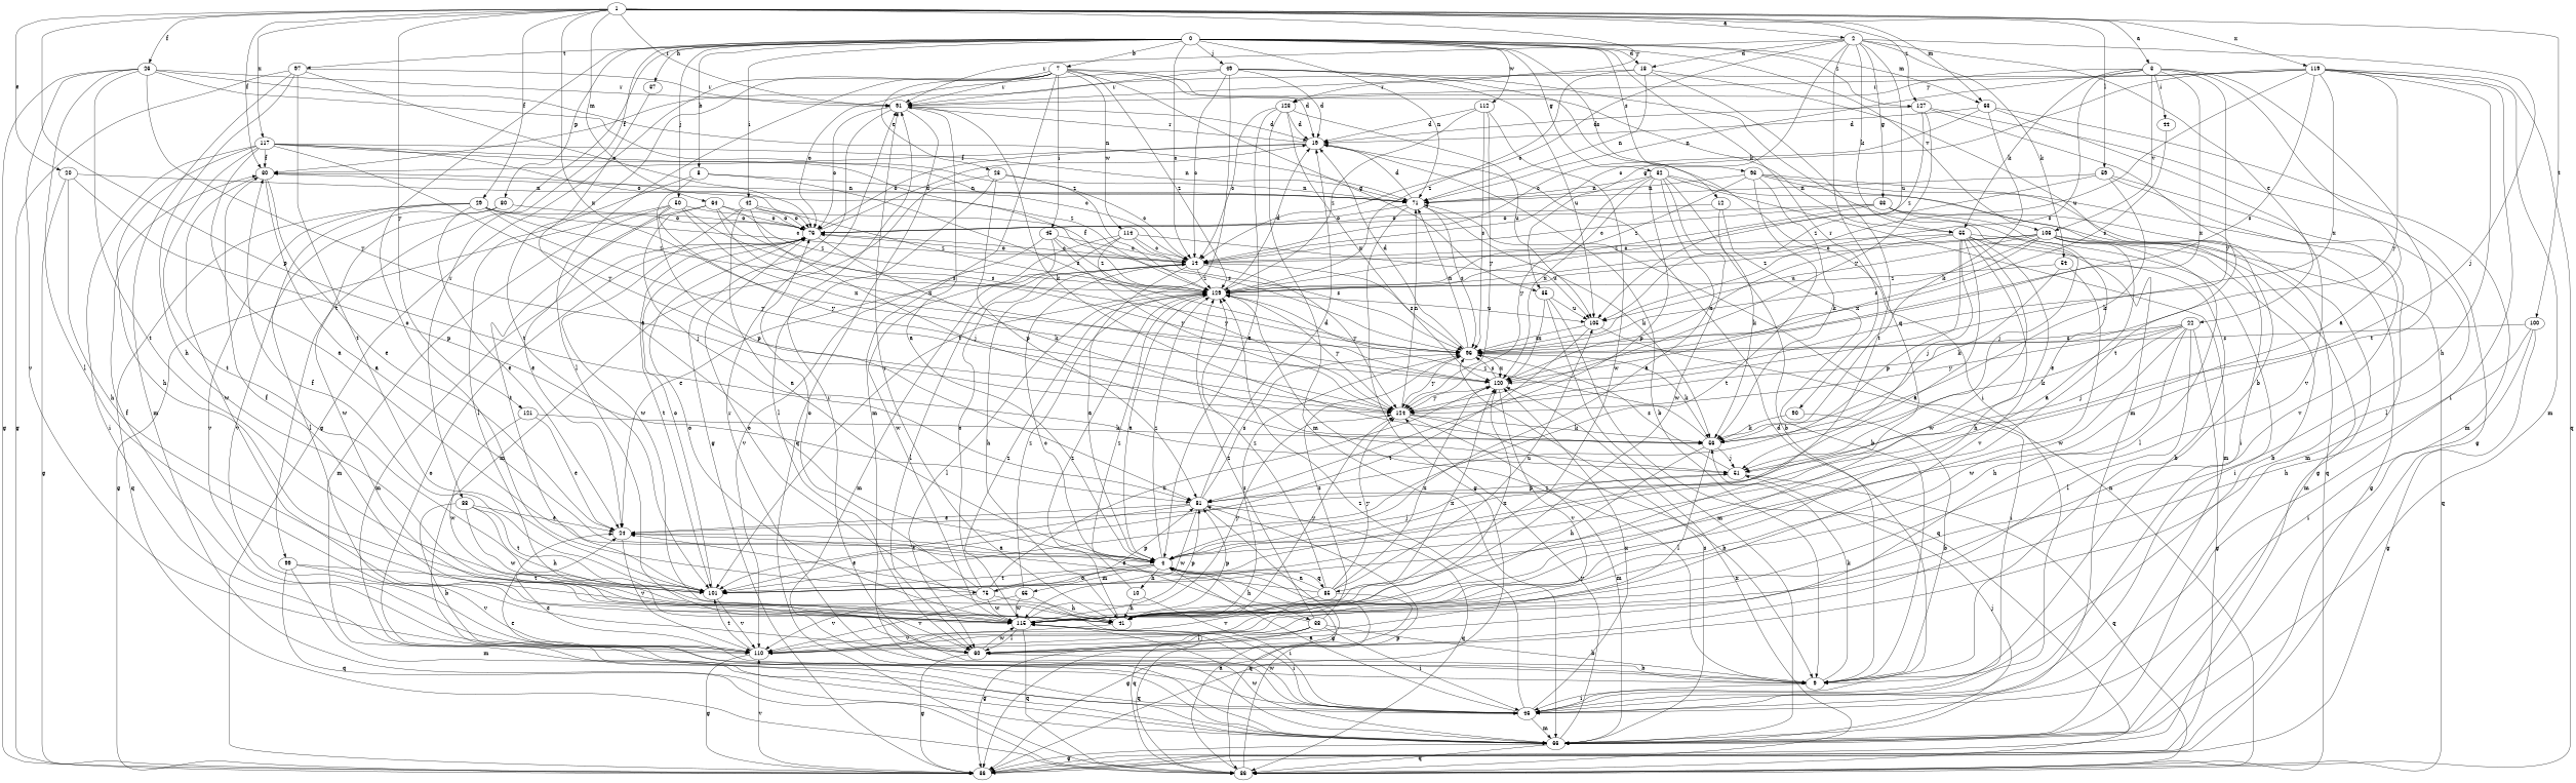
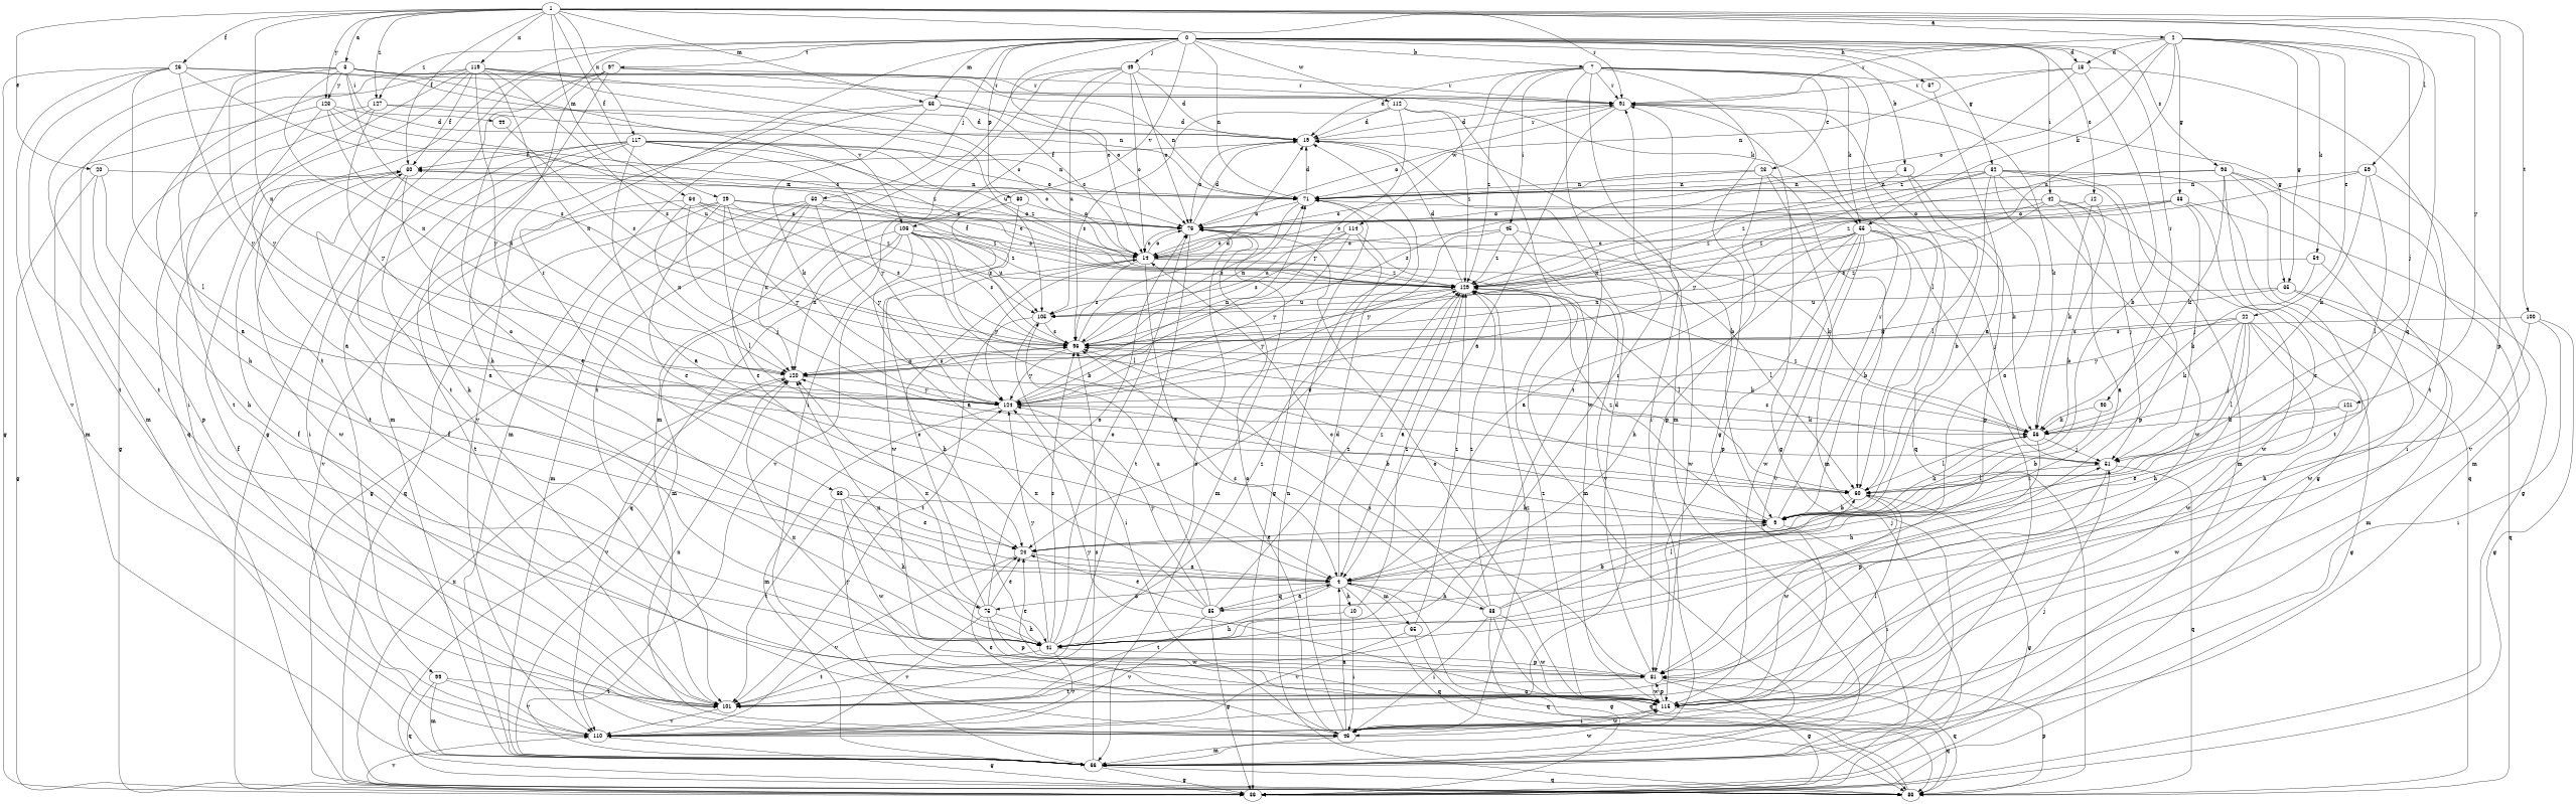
  strict digraph {
    0
    7
    8
    12
    14
    18
    32
    37
    42
    49
    50
    63
    71
    75
    80
    88
    90
    93
    97
    99
    106
    112
    127
    91
    35
    55
    101
    129
    19
    23
    36
    45
    60
    66
    114
    81
    96
    9
    56
    76
    4
    124
    41
    120
    86
    115
    51
    105
    46
    24
    110
    1
    2
    3
    20
    26
    29
    30
    59
    64
    100
    117
    119
    121
    123
    22
    33
    54
    85
    44
    38
    n72 [label=10]
    65
    0 -> 7 [label=b]
    0 -> 8 [label=b]
    0 -> 12 [label=c]
    0 -> 14 [label=c]
    0 -> 18 [label=d]
    0 -> 32 [label=g]
    0 -> 37 [label=h]
    0 -> 42 [label=i]
    0 -> 49 [label=j]
    0 -> 50 [label=j]
    0 -> 63 [label=m]
    0 -> 71 [label=n]
    0 -> 75 [label=o]
    0 -> 80 [label=p]
    0 -> 88 [label=r]
    0 -> 90 [label=r]
    0 -> 93 [label=s]
    0 -> 97 [label=t]
    0 -> 99 [label=t]
    0 -> 106 [label=v]
    0 -> 112 [label=w]
    0 -> 127 [label=z]
    7 -> 91 [label=r]
    7 -> 35 [label=g]
    7 -> 55 [label=k]
    7 -> 101 [label=t]
    7 -> 129 [label=z]
    7 -> 19 [label=d]
    7 -> 23 [label=e]
    7 -> 36 [label=g]
    7 -> 45 [label=i]
    7 -> 60 [label=l]
    7 -> 66 [label=m]
    7 -> 114 [label=w]
    8 -> 71 [label=n]
    8 -> 60 [label=l]
    8 -> 81 [label=p]
    8 -> 96 [label=s]
    12 -> 9 [label=b]
    12 -> 56 [label=k]
    12 -> 76 [label=o]
    14 -> 129 [label=z]
    14 -> 60 [label=l]
    14 -> 96 [label=s]
    14 -> 76 [label=o]
    14 -> 4 [label=a]
    14 -> 124 [label=y]
    14 -> 41 [label=h]
    18 -> 71 [label=n]
    18 -> 91 [label=r]
    18 -> 101 [label=t]
    18 -> 129 [label=z]
    18 -> 9 [label=b]
    32 -> 71 [label=n]
    32 -> 66 [label=m]
    32 -> 81 [label=p]
    32 -> 9 [label=b]
    32 -> 4 [label=a]
    32 -> 124 [label=y]
    32 -> 120 [label=x]
    32 -> 86 [label=q]
    32 -> 115 [label=w]
    37 -> 4 [label=a]
    42 -> 129 [label=z]
    42 -> 96 [label=s]
    42 -> 76 [label=o]
    42 -> 4 [label=a]
    42 -> 115 [label=w]
    42 -> 51 [label=j]
    49 -> 14 [label=c]
    49 -> 91 [label=r]
    49 -> 101 [label=t]
    49 -> 19 [label=d]
    49 -> 66 [label=m]
    49 -> 76 [label=o]
    49 -> 105 [label=u]
    49 -> 46 [label=i]
    50 -> 36 [label=g]
    50 -> 66 [label=m]
    50 -> 96 [label=s]
    50 -> 76 [label=o]
    50 -> 124 [label=y]
    50 -> 120 [label=x]
    50 -> 24 [label=e]
    63 -> 14 [label=c]
    63 -> 19 [label=d]
    63 -> 66 [label=m]
    63 -> 56 [label=k]
    63 -> 110 [label=v]
    71 -> 19 [label=d]
    71 -> 36 [label=g]
    71 -> 96 [label=s]
    71 -> 56 [label=k]
    71 -> 76 [label=o]
    75 -> 14 [label=c]
    75 -> 81 [label=p]
    75 -> 76 [label=o]
    75 -> 41 [label=h]
    75 -> 120 [label=x]
    75 -> 115 [label=w]
    75 -> 24 [label=e]
    75 -> 110 [label=v]
    80 -> 76 [label=o]
    80 -> 115 [label=w]
    80 -> 110 [label=v]
    88 -> 101 [label=t]
    88 -> 9 [label=b]
    88 -> 41 [label=h]
    88 -> 115 [label=w]
    88 -> 24 [label=e]
    90 -> 9 [label=b]
    90 -> 56 [label=k]
    93 -> 71 [label=n]
    93 -> 101 [label=t]
    93 -> 129 [label=z]
    93 -> 36 [label=g]
    93 -> 66 [label=m]
    93 -> 56 [label=k]
    93 -> 46 [label=i]
    97 -> 91 [label=r]
    97 -> 101 [label=t]
    97 -> 36 [label=g]
    97 -> 66 [label=m]
    97 -> 76 [label=o]
    97 -> 41 [label=h]
    99 -> 101 [label=t]
    99 -> 66 [label=m]
    99 -> 86 [label=q]
    99 -> 110 [label=v]
    106 -> 14 [label=c]
    106 -> 129 [label=z]
    106 -> 60 [label=l]
    106 -> 66 [label=m]
    106 -> 96 [label=s]
    106 -> 9 [label=b]
    106 -> 4 [label=a]
    106 -> 120 [label=x]
    106 -> 86 [label=q]
    106 -> 105 [label=u]
    112 -> 129 [label=z]
    112 -> 19 [label=d]
    112 -> 96 [label=s]
    112 -> 124 [label=y]
    112 -> 115 [label=w]
    127 -> 101 [label=t]
    127 -> 129 [label=z]
    127 -> 19 [label=d]
    127 -> 36 [label=g]
    127 -> 124 [label=y]
    91 -> 19 [label=d]
    91 -> 36 [label=g]
    91 -> 56 [label=k]
    91 -> 76 [label=o]
    91 -> 4 [label=a]
    91 -> 86 [label=q]
    35 -> 66 [label=m]
    35 -> 120 [label=x]
    35 -> 86 [label=q]
    35 -> 105 [label=u]
    55 -> 14 [label=c]
    55 -> 81 [label=p]
    55 -> 9 [label=b]
    55 -> 4 [label=a]
    55 -> 41 [label=h]
    55 -> 120 [label=x]
    55 -> 115 [label=w]
    55 -> 51 [label=j]
    55 -> 46 [label=i]
    55 -> 110 [label=v]
    101 -> 76 [label=o]
    101 -> 110 [label=v]
    101 -> 30 [label=f]
    129 -> 19 [label=d]
    129 -> 60 [label=l]
    129 -> 4 [label=a]
    129 -> 124 [label=y]
    129 -> 105 [label=u]
    129 -> 30 [label=f]
    19 -> 91 [label=r]
    19 -> 9 [label=b]
    19 -> 76 [label=o]
    19 -> 30 [label=f]
    23 -> 14 [label=c]
    23 -> 71 [label=n]
    23 -> 60 [label=l]
    23 -> 66 [label=m]
    23 -> 81 [label=p]
    36 -> 110 [label=v]
    45 -> 14 [label=c]
    45 -> 129 [label=z]
    45 -> 124 [label=y]
    45 -> 115 [label=w]
    45 -> 110 [label=v]
    60 -> 36 [label=g]
    60 -> 9 [label=b]
    60 -> 115 [label=w]
    66 -> 36 [label=g]
    66 -> 96 [label=s]
    66 -> 124 [label=y]
    66 -> 86 [label=q]
    66 -> 115 [label=w]
    66 -> 51 [label=j]
    114 -> 14 [label=c]
    114 -> 66 [label=m]
    114 -> 96 [label=s]
    114 -> 124 [label=y]
    114 -> 105 [label=u]
    114 -> 24 [label=e]
    81 -> 101 [label=t]
    81 -> 19 [label=d]
    81 -> 36 [label=g]
    81 -> 96 [label=s]
    81 -> 86 [label=q]
    81 -> 115 [label=w]
    81 -> 24 [label=e]
    96 -> 71 [label=n]
    96 -> 19 [label=d]
    96 -> 56 [label=k]
    96 -> 124 [label=y]
    96 -> 120 [label=x]
    9 -> 91 [label=r]
    9 -> 129 [label=z]
    9 -> 56 [label=k]
    9 -> 46 [label=i]
    9 -> 24 [label=e]
    56 -> 129 [label=z]
    56 -> 60 [label=l]
    56 -> 41 [label=h]
    56 -> 51 [label=j]
    76 -> 14 [label=c]
    76 -> 101 [label=t]
    76 -> 19 [label=d]
    76 -> 66 [label=m]
    76 -> 56 [label=k]
    4 -> 75 [label=o]
    4 -> 101 [label=t]
    4 -> 129 [label=z]
    4 -> 86 [label=q]
    4 -> 51 [label=j]
    4 -> 85 [label=q]
    4 -> 38 [label=h]
    4 -> n72 [label=h]
    4 -> 65 [label=m]
    124 -> 71 [label=n]
    124 -> 66 [label=m]
    124 -> 9 [label=b]
    124 -> 56 [label=k]
    41 -> 91 [label=r]
    41 -> 129 [label=z]
    41 -> 81 [label=p]
    41 -> 96 [label=s]
    41 -> 76 [label=o]
    41 -> 124 [label=y]
    41 -> 120 [label=x]
    41 -> 110 [label=v]
    120 -> 96 [label=s]
    120 -> 124 [label=y]
    120 -> 110 [label=v]
    86 -> 71 [label=n]
    86 -> 81 [label=p]
    86 -> 4 [label=a]
    86 -> 120 [label=x]
    115 -> 129 [label=z]
    115 -> 60 [label=l]
    115 -> 81 [label=p]
    115 -> 76 [label=o]
    115 -> 124 [label=y]
    115 -> 120 [label=x]
    115 -> 86 [label=q]
    115 -> 46 [label=i]
    115 -> 30 [label=f]
+   51 -> 60 [label=l]
    51 -> 81 [label=p]
    51 -> 96 [label=s]
    51 -> 86 [label=q]
    105 -> 101 [label=t]
    105 -> 96 [label=s]
    105 -> 46 [label=i]
    46 -> 91 [label=r]
    46 -> 129 [label=z]
    46 -> 19 [label=d]
    46 -> 66 [label=m]
    46 -> 76 [label=o]
    46 -> 4 [label=a]
    46 -> 120 [label=x]
    46 -> 115 [label=w]
    46 -> 24 [label=e]
    24 -> 4 [label=a]
    24 -> 110 [label=v]
-   110 -> 101 [label=t]
+   41 -> 101 [label=t]
    110 -> 36 [label=g]
    110 -> 30 [label=f]
    1 -> 63 [label=m]
    1 -> 127 [label=z]
    1 -> 91 [label=r]
    1 -> 81 [label=p]
    1 -> 120 [label=x]
    1 -> 2 [label=a]
    1 -> 3 [label=a]
    1 -> 20 [label=e]
    1 -> 26 [label=f]
    1 -> 29 [label=f]
    1 -> 30 [label=f]
    1 -> 59 [label=l]
    1 -> 64 [label=m]
    1 -> 100 [label=t]
    1 -> 117 [label=x]
    1 -> 119 [label=x]
    1 -> 121 [label=y]
    1 -> 123 [label=y]
    2 -> 14 [label=c]
    2 -> 18 [label=d]
    2 -> 91 [label=r]
    2 -> 35 [label=g]
    2 -> 55 [label=k]
    2 -> 51 [label=j]
    2 -> 105 [label=u]
    2 -> 22 [label=e]
    2 -> 33 [label=g]
    2 -> 54 [label=k]
    2 -> 85 [label=q]
    3 -> 71 [label=n]
    3 -> 106 [label=v]
    3 -> 55 [label=k]
    3 -> 101 [label=t]
    3 -> 96 [label=s]
    3 -> 4 [label=a]
    3 -> 124 [label=y]
    3 -> 120 [label=x]
    3 -> 123 [label=y]
    3 -> 44 [label=i]
    20 -> 71 [label=n]
    20 -> 36 [label=g]
    20 -> 81 [label=p]
    20 -> 41 [label=h]
    26 -> 71 [label=n]
    26 -> 91 [label=r]
    26 -> 101 [label=t]
    26 -> 129 [label=z]
    26 -> 36 [label=g]
    26 -> 60 [label=l]
    26 -> 124 [label=y]
    26 -> 110 [label=v]
    29 -> 14 [label=c]
    29 -> 129 [label=z]
    29 -> 60 [label=l]
    29 -> 76 [label=o]
    29 -> 124 [label=y]
    29 -> 86 [label=q]
    29 -> 24 [label=e]
    29 -> 110 [label=v]
    30 -> 71 [label=n]
    30 -> 4 [label=a]
    30 -> 115 [label=w]
    30 -> 24 [label=e]
    59 -> 71 [label=n]
    59 -> 129 [label=z]
    59 -> 60 [label=l]
    59 -> 56 [label=k]
    59 -> 110 [label=v]
    64 -> 101 [label=t]
    64 -> 129 [label=z]
    64 -> 96 [label=s]
    64 -> 76 [label=o]
    64 -> 120 [label=x]
    64 -> 51 [label=j]
    100 -> 36 [label=g]
    100 -> 96 [label=s]
    100 -> 41 [label=h]
    100 -> 46 [label=i]
    117 -> 14 [label=c]
    117 -> 71 [label=n]
    117 -> 101 [label=t]
    117 -> 129 [label=z]
    117 -> 76 [label=o]
    117 -> 4 [label=a]
    117 -> 124 [label=y]
    117 -> 41 [label=h]
    117 -> 46 [label=i]
    117 -> 30 [label=f]
    119 -> 14 [label=c]
    119 -> 91 [label=r]
    119 -> 66 [label=m]
    119 -> 96 [label=s]
    119 -> 124 [label=y]
    119 -> 41 [label=h]
    119 -> 120 [label=x]
    119 -> 86 [label=q]
    119 -> 105 [label=u]
    119 -> 46 [label=i]
    119 -> 30 [label=f]
    121 -> 56 [label=k]
    121 -> 115 [label=w]
    121 -> 24 [label=e]
    123 -> 14 [label=c]
    123 -> 19 [label=d]
    123 -> 66 [label=m]
    123 -> 4 [label=a]
    123 -> 120 [label=x]
    123 -> 105 [label=u]
    22 -> 36 [label=g]
    22 -> 60 [label=l]
    22 -> 96 [label=s]
    22 -> 56 [label=k]
    22 -> 124 [label=y]
    22 -> 41 [label=h]
    22 -> 115 [label=w]
    22 -> 51 [label=j]
    33 -> 14 [label=c]
    33 -> 129 [label=z]
    33 -> 36 [label=g]
    33 -> 76 [label=o]
    33 -> 51 [label=j]
    33 -> 24 [label=e]
    54 -> 129 [label=z]
    54 -> 56 [label=k]
    54 -> 115 [label=w]
    85 -> 129 [label=z]
    85 -> 36 [label=g]
    85 -> 4 [label=a]
    85 -> 124 [label=y]
    85 -> 120 [label=x]
    85 -> 105 [label=u]
    85 -> 24 [label=e]
    85 -> 110 [label=v]
    44 -> 96 [label=s]
    38 -> 14 [label=c]
    38 -> 129 [label=z]
    38 -> 36 [label=g]
    38 -> 60 [label=l]
    38 -> 96 [label=s]
    38 -> 9 [label=b]
    38 -> 86 [label=q]
-   65 -> 115 [label=w]
+   38 -> 115 [label=w]
    38 -> 46 [label=i]
    n72 -> 129 [label=z]
    n72 -> 41 [label=h]
    n72 -> 46 [label=i]
    65 -> 129 [label=z]
    65 -> 86 [label=q]
    65 -> 110 [label=v]
  }
